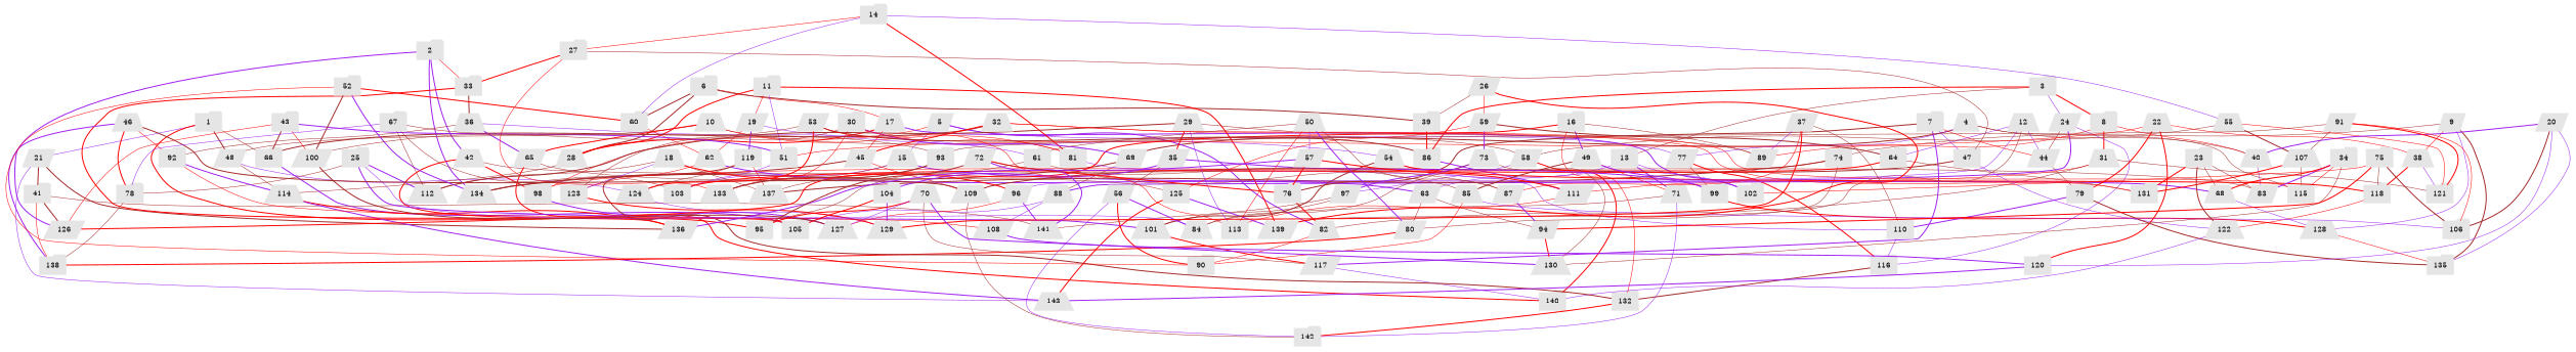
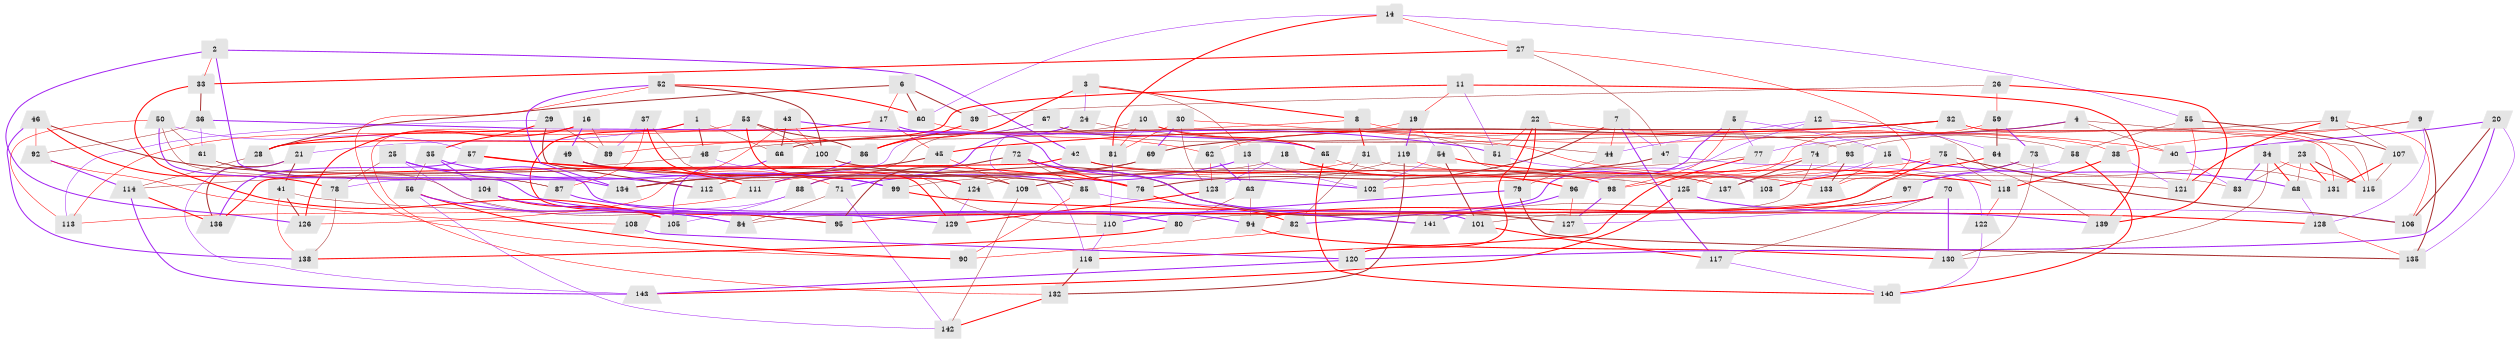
  graph {
    node [color=gray90 shape=folder style=filled]
    edge [color=red style=solid]
    21 [shape=parallelogram]
    1
    48 [shape=parallelogram]
    66
    95
    41
    136 [shape=parallelogram]
    143 [shape=trapezium]
    114 [shape=trapezium]
    124 [shape=trapezium]
    105
    2
    33
    42 [shape=trapezium]
    126 [shape=parallelogram]
    134 [shape=trapezium]
    36 [shape=trapezium]
    98
    83 [shape=parallelogram]
    3
    8
    13
    24 [shape=parallelogram]
    86
    40 [shape=trapezium]
    31 [shape=trapezium]
    89 [shape=parallelogram]
    63 [shape=parallelogram]
    71 [shape=trapezium]
    102
    44 [shape=parallelogram]
    88 [shape=trapezium]
    116
    111 [shape=parallelogram]
    4 [shape=trapezium]
    69 [shape=parallelogram]
    77 [shape=parallelogram]
    115
    99
    5 [shape=parallelogram]
    15 [shape=trapezium]
    82 [shape=trapezium]
    68 [shape=trapezium]
    103
    133 [shape=trapezium]
    90
    127 [shape=trapezium]
    17 [shape=trapezium]
    6
    28 [shape=trapezium]
    39
    60
    45 [shape=parallelogram]
    62 [shape=trapezium]
    7
    47
    76
    117 [shape=parallelogram]
    79
    122 [shape=trapezium]
    109 [shape=trapezium]
    140
    121
    9 [shape=parallelogram]
    38 [shape=trapezium]
    74
    128 [shape=trapezium]
    135
    118
    137 [shape=trapezium]
    80 [shape=parallelogram]
    10 [shape=trapezium]
    58 [shape=parallelogram]
    65 [shape=parallelogram]
    81
    97 [shape=parallelogram]
    125
    110
    11
    19 [shape=parallelogram]
    51
    139 [shape=parallelogram]
    54 [shape=trapezium]
    119
    12 [shape=trapezium]
    64
    96 [shape=parallelogram]
    131
    141 [shape=trapezium]
    94 [shape=parallelogram]
    84 [shape=trapezium]
    142
    14
    27
    55 [shape=trapezium]
    107 [shape=trapezium]
    16
    49 [shape=trapezium]
    132
    85 [shape=trapezium]
    18 [shape=trapezium]
    112 [shape=trapezium]
    123
    129 [shape=trapezium]
    101 [shape=trapezium]
    20 [shape=parallelogram]
    106
    120
    138
    22 [shape=trapezium]
    23
    108 [shape=parallelogram]
    25
    78
    26 [shape=parallelogram]
    59 [shape=parallelogram]
    73 [shape=trapezium]
    61
    87 [shape=parallelogram]
    29 [shape=trapezium]
    35 [shape=parallelogram]
    113
    56 [shape=parallelogram]
    104
    30
    32 [shape=trapezium]
-   92
+   92 [shape=trapezium]
    34
    130 [shape=trapezium]
    37 [shape=parallelogram]
    43
    100 [shape=parallelogram]
    46 [shape=trapezium]
    50 [shape=trapezium]
    57 [shape=parallelogram]
    52
    53 [shape=parallelogram]
    67
    93
    70 [shape=trapezium]
    72 [shape=parallelogram]
    75
    91 [shape=parallelogram]
    21 -- 41 [color=brown style=bold]
    21 -- 136 [color=brown style=bold]
    21 -- 143 [color=purple]
    1 -- 21 [color=purple]
    1 -- 48 [color=brown style=bold]
    1 -- 66 [color=brown]
    1 -- 95 [style=bold]
    48 -- 114 [color=brown]
    48 -- 124 [color=purple]
    66 -- 105 [color=purple style=bold]
    41 -- 126 [color=brown style=bold]
    41 -- 141 [color=brown]
    41 -- 138
    114 -- 136 [style=bold]
    114 -- 143 [color=purple style=bold]
    124 -- 129 [color=purple]
    2 -- 33
    2 -- 42 [color=purple style=bold]
    2 -- 126 [color=purple style=bold]
    2 -- 134 [color=purple style=bold]
    33 -- 105 [style=bold]
    33 -- 36 [color=brown style=bold]
    42 -- 136 [style=bold]
    42 -- 98 [style=bold]
    42 -- 83 [color=brown]
    36 -- 65 [color=purple style=bold]
    36 -- 61 [color=purple]
    36 -- 92 [color=brown]
    98 -- 127 [color=purple style=bold]
    3 -- 8 [style=bold]
    3 -- 13 [color=brown]
    3 -- 24 [color=purple]
    3 -- 86 [style=bold]
    8 -- 40
    8 -- 31 [style=bold]
    8 -- 89
    13 -- 63 [color=purple]
    13 -- 71 [color=purple style=bold]
    13 -- 102 [color=purple]
    24 -- 44 [color=brown]
    24 -- 88 [color=purple style=bold]
    24 -- 116 [color=purple]
    86 -- 111 [color=purple style=bold]
    40 -- 83 [color=purple]
    31 -- 111
    31 -- 82 [color=brown]
    31 -- 121 [color=brown]
    63 -- 80 [color=brown]
    63 -- 94 [color=brown]
    71 -- 84 [color=brown]
    71 -- 142 [color=purple]
    44 -- 79 [color=brown]
    88 -- 105 [color=purple]
    88 -- 108 [color=purple]
    116 -- 132 [color=brown style=bold]
    111 -- 113
    4 -- 40 [color=brown]
    4 -- 69 [color=brown style=bold]
    4 -- 77 [color=purple]
    4 -- 115 [color=brown]
    69 -- 134 [color=brown style=bold]
    69 -- 88 [color=brown]
    77 -- 116 [style=bold]
    77 -- 99 [color=brown]
    99 -- 128 [style=bold]
    5 -- 98
    5 -- 77 [color=purple]
    5 -- 15 [color=purple]
    5 -- 82 [color=purple style=bold]
    15 -- 68 [color=purple style=bold]
    15 -- 103 [color=purple]
    15 -- 133 [color=brown]
    82 -- 90
    68 -- 128 [color=purple]
    17 -- 102 [color=purple style=bold]
    17 -- 28 [style=bold]
    17 -- 45
    6 -- 17
    6 -- 28 [color=brown style=bold]
    6 -- 39 [color=brown style=bold]
    6 -- 60 [color=brown style=bold]
    28 -- 114 [color=brown]
    39 -- 86 [style=bold]
    60 -- 62
    45 -- 134 [color=brown style=bold]
    45 -- 109
    62 -- 63 [color=purple style=bold]
    62 -- 123
    7 -- 44
    7 -- 47 [color=purple]
    7 -- 76 [color=brown style=bold]
    7 -- 117 [color=purple style=bold]
    47 -- 122 [color=purple]
    47 -- 109 [color=brown style=bold]
    76 -- 82 [style=bold]
    117 -- 140 [color=purple]
    79 -- 135 [color=brown style=bold]
    79 -- 110 [color=purple style=bold]
    122 -- 140 [color=purple]
    109 -- 142 [color=brown]
    9 -- 38
    9 -- 74 [color=brown]
    9 -- 128 [color=purple]
    9 -- 135 [color=brown style=bold]
    38 -- 121 [color=purple]
    38 -- 118 [style=bold]
    74 -- 98
    74 -- 137 [color=brown style=bold]
    74 -- 80 [color=brown]
    128 -- 135
    118 -- 122
    80 -- 138 [style=bold]
    10 -- 48 [color=brown]
    10 -- 58 [color=brown]
    10 -- 65 [style=bold]
    10 -- 81
    58 -- 140 [style=bold]
    58 -- 97 [color=purple]
    65 -- 140 [style=bold]
    65 -- 125 [color=brown]
    81 -- 110 [color=purple]
    97 -- 141 [color=brown]
    97 -- 101 [color=brown]
    125 -- 143 [style=bold]
    125 -- 139 [color=purple style=bold]
    110 -- 116 [color=purple]
    11 -- 28 [style=bold]
    11 -- 19
    11 -- 51 [color=purple]
    11 -- 139 [style=bold]
    19 -- 62
    19 -- 54 [color=purple]
    19 -- 119 [color=purple style=bold]
    51 -- 103 [color=purple]
    54 -- 102 [color=purple]
    54 -- 118 [style=bold]
    54 -- 101 [color=brown style=bold]
    119 -- 124 [color=brown]
    119 -- 137
    119 -- 132 [color=brown style=bold]
    12 -- 44 [color=purple]
    12 -- 139 [color=brown]
    12 -- 64 [color=purple]
    12 -- 96 [color=purple]
    64 -- 103 [style=bold]
    64 -- 131 [color=brown]
    96 -- 127
    96 -- 141 [color=purple style=bold]
    94 -- 130 [style=bold]
    14 -- 60 [color=purple]
    14 -- 81 [style=bold]
    14 -- 27
    14 -- 55 [color=purple]
    27 -- 33 [style=bold]
    27 -- 133
    27 -- 47 [color=brown]
    55 -- 121
    55 -- 58 [color=brown]
    55 -- 107 [color=brown style=bold]
    107 -- 115 [color=brown]
    107 -- 131 [style=bold]
    16 -- 126 [style=bold]
    16 -- 89 [color=brown]
    16 -- 49 [color=purple style=bold]
    16 -- 132
    49 -- 71
    49 -- 99 [color=purple style=bold]
    49 -- 85 [color=brown style=bold]
    132 -- 142 [style=bold]
    85 -- 90
    85 -- 106 [color=purple]
    18 -- 137 [color=brown]
    18 -- 96 [style=bold]
    18 -- 112 [color=brown]
    18 -- 123 [color=purple]
    123 -- 129 [style=bold]
    101 -- 117 [style=bold]
    20 -- 40 [color=purple style=bold]
    20 -- 135 [color=purple]
    20 -- 106 [color=brown style=bold]
-   20 -- 120 [color=purple]
+   20 -- 120 [color=purple style=bold]
    120 -- 143 [color=purple style=bold]
    22 -- 79 [style=bold]
    22 -- 38
    22 -- 51
    22 -- 120 [style=bold]
    23 -- 83 [color=brown]
    23 -- 68 [color=brown]
-   23 -- 122 [color=brown style=bold]
+   23 -- 115 [color=brown style=bold]
    23 -- 131 [style=bold]
    108 -- 120 [color=purple style=bold]
    25 -- 84 [color=purple]
    25 -- 112 [color=purple style=bold]
    25 -- 101 [color=purple style=bold]
    25 -- 78 [color=brown]
    78 -- 138 [color=brown]
    26 -- 39 [color=brown]
    26 -- 139 [style=bold]
    26 -- 59
    59 -- 125
    59 -- 64 [color=brown style=bold]
    59 -- 73 [color=purple style=bold]
    73 -- 97 [color=purple style=bold]
    73 -- 84 [color=brown]
    73 -- 130 [color=brown]
    61 -- 95 [color=brown]
    61 -- 87 [color=brown]
    87 -- 94 [color=purple style=bold]
    29 -- 89 [color=brown]
    29 -- 112 [color=brown style=bold]
    29 -- 35 [style=bold]
    29 -- 113 [color=purple]
    35 -- 99 [color=purple style=bold]
    35 -- 56 [color=brown]
    35 -- 104 [color=purple style=bold]
    56 -- 90 [style=bold]
    56 -- 84 [color=purple style=bold]
    56 -- 142 [color=purple]
    104 -- 105 [style=bold]
    104 -- 129 [color=purple style=bold]
    30 -- 69 [color=purple style=bold]
    30 -- 133
    30 -- 81
    30 -- 123 [color=brown]
    32 -- 66 [color=brown style=bold]
    32 -- 115
    32 -- 45 [style=bold]
    32 -- 131
    92 -- 114 [color=purple style=bold]
    92 -- 108
    34 -- 83 [color=purple style=bold]
    34 -- 115
    34 -- 68 [style=bold]
    34 -- 130 [color=brown]
    37 -- 89 [color=purple]
    37 -- 110 [color=brown]
    37 -- 129 [style=bold]
    37 -- 87
    43 -- 66 [color=brown style=bold]
    43 -- 126
    43 -- 51 [color=purple style=bold]
    43 -- 100
    100 -- 127 [color=brown style=bold]
    46 -- 109 [color=brown style=bold]
    46 -- 138 [color=purple style=bold]
    46 -- 78 [style=bold]
    46 -- 92
    50 -- 80 [color=purple style=bold]
    50 -- 61 [color=brown]
    50 -- 87 [color=brown]
    50 -- 113
    50 -- 57 [color=purple]
    57 -- 136 [color=purple style=bold]
    57 -- 111 [style=bold]
    57 -- 76 [style=bold]
    52 -- 134 [color=purple style=bold]
    52 -- 90
    52 -- 60 [style=bold]
    52 -- 100 [color=brown style=bold]
    53 -- 124 [style=bold]
    53 -- 86 [color=brown style=bold]
    53 -- 113
    53 -- 100 [color=brown]
    67 -- 103 [color=brown]
    67 -- 112 [color=brown]
    67 -- 78 [color=purple]
    67 -- 93 [color=brown]
    93 -- 133 [color=brown style=bold]
    93 -- 137 [color=brown]
    70 -- 95 [style=bold]
    70 -- 127 [color=purple]
    70 -- 117 [color=brown]
    70 -- 130 [color=purple style=bold]
    72 -- 95 [color=brown style=bold]
    72 -- 76 [style=bold]
    72 -- 141 [color=purple style=bold]
    72 -- 85 [color=brown]
    75 -- 102
    75 -- 118 [color=brown]
    75 -- 94 [style=bold]
    75 -- 106 [color=brown style=bold]
    91 -- 121 [style=bold]
    91 -- 107 [color=brown]
    91 -- 106
    91 -- 93 [color=brown]
  }
